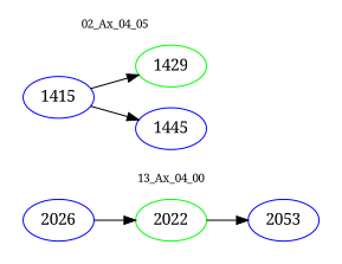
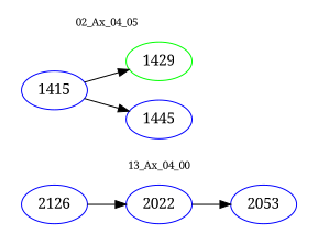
  digraph {
    fontname="Noto Serif"
    rankdir=LR
    node [color=blue fontname="Noto Serif"]
    edge [color=black fontname="Noto Serif"]
-   n1 [label=2026]
-   n2 [color=green label=2022]
+   n1 [label=2126]
+   n2 [label=2022]
    n3 [label=2053]
    n4 [label=1415]
    n5 [label=1445]
    n6 [color=green label=1429]
    subgraph cluster_1 {
      color=white
      fontsize=10
      label="13_Ax_04_00"
      n1
      n2
      n3
    }
    subgraph cluster_2 {
      color=white
      fontsize=10
      label="02_Ax_04_05"
      n4
      n5
      n6
    }
    n1 -> n2
    n2 -> n3
    n4 -> n5
    n4 -> n6
  }
